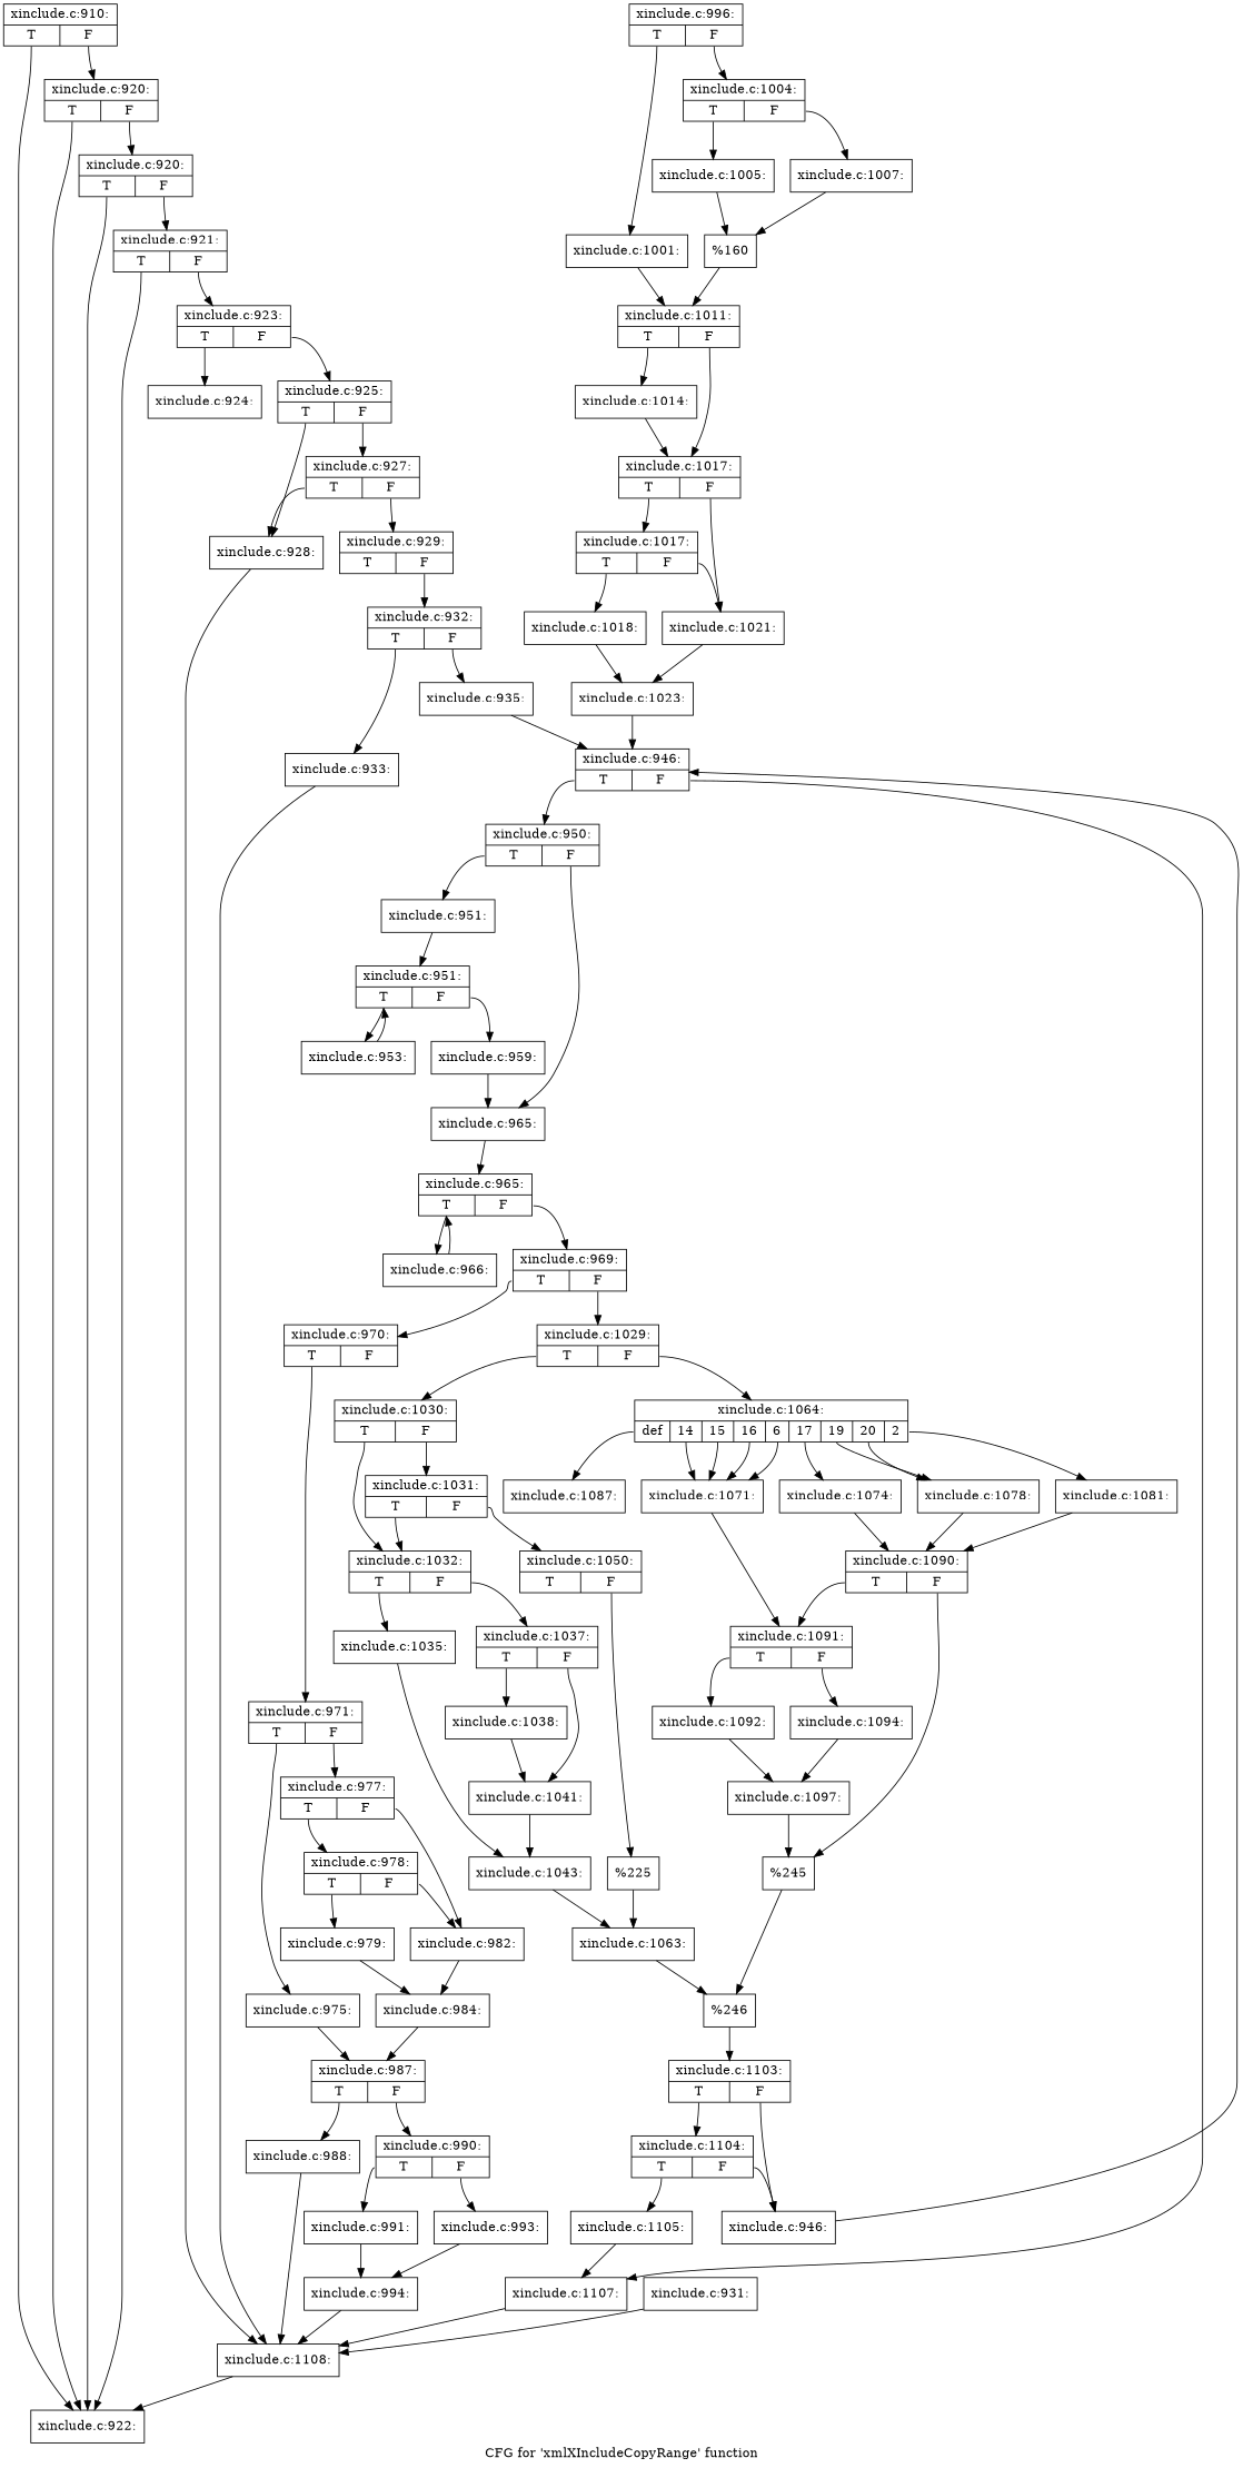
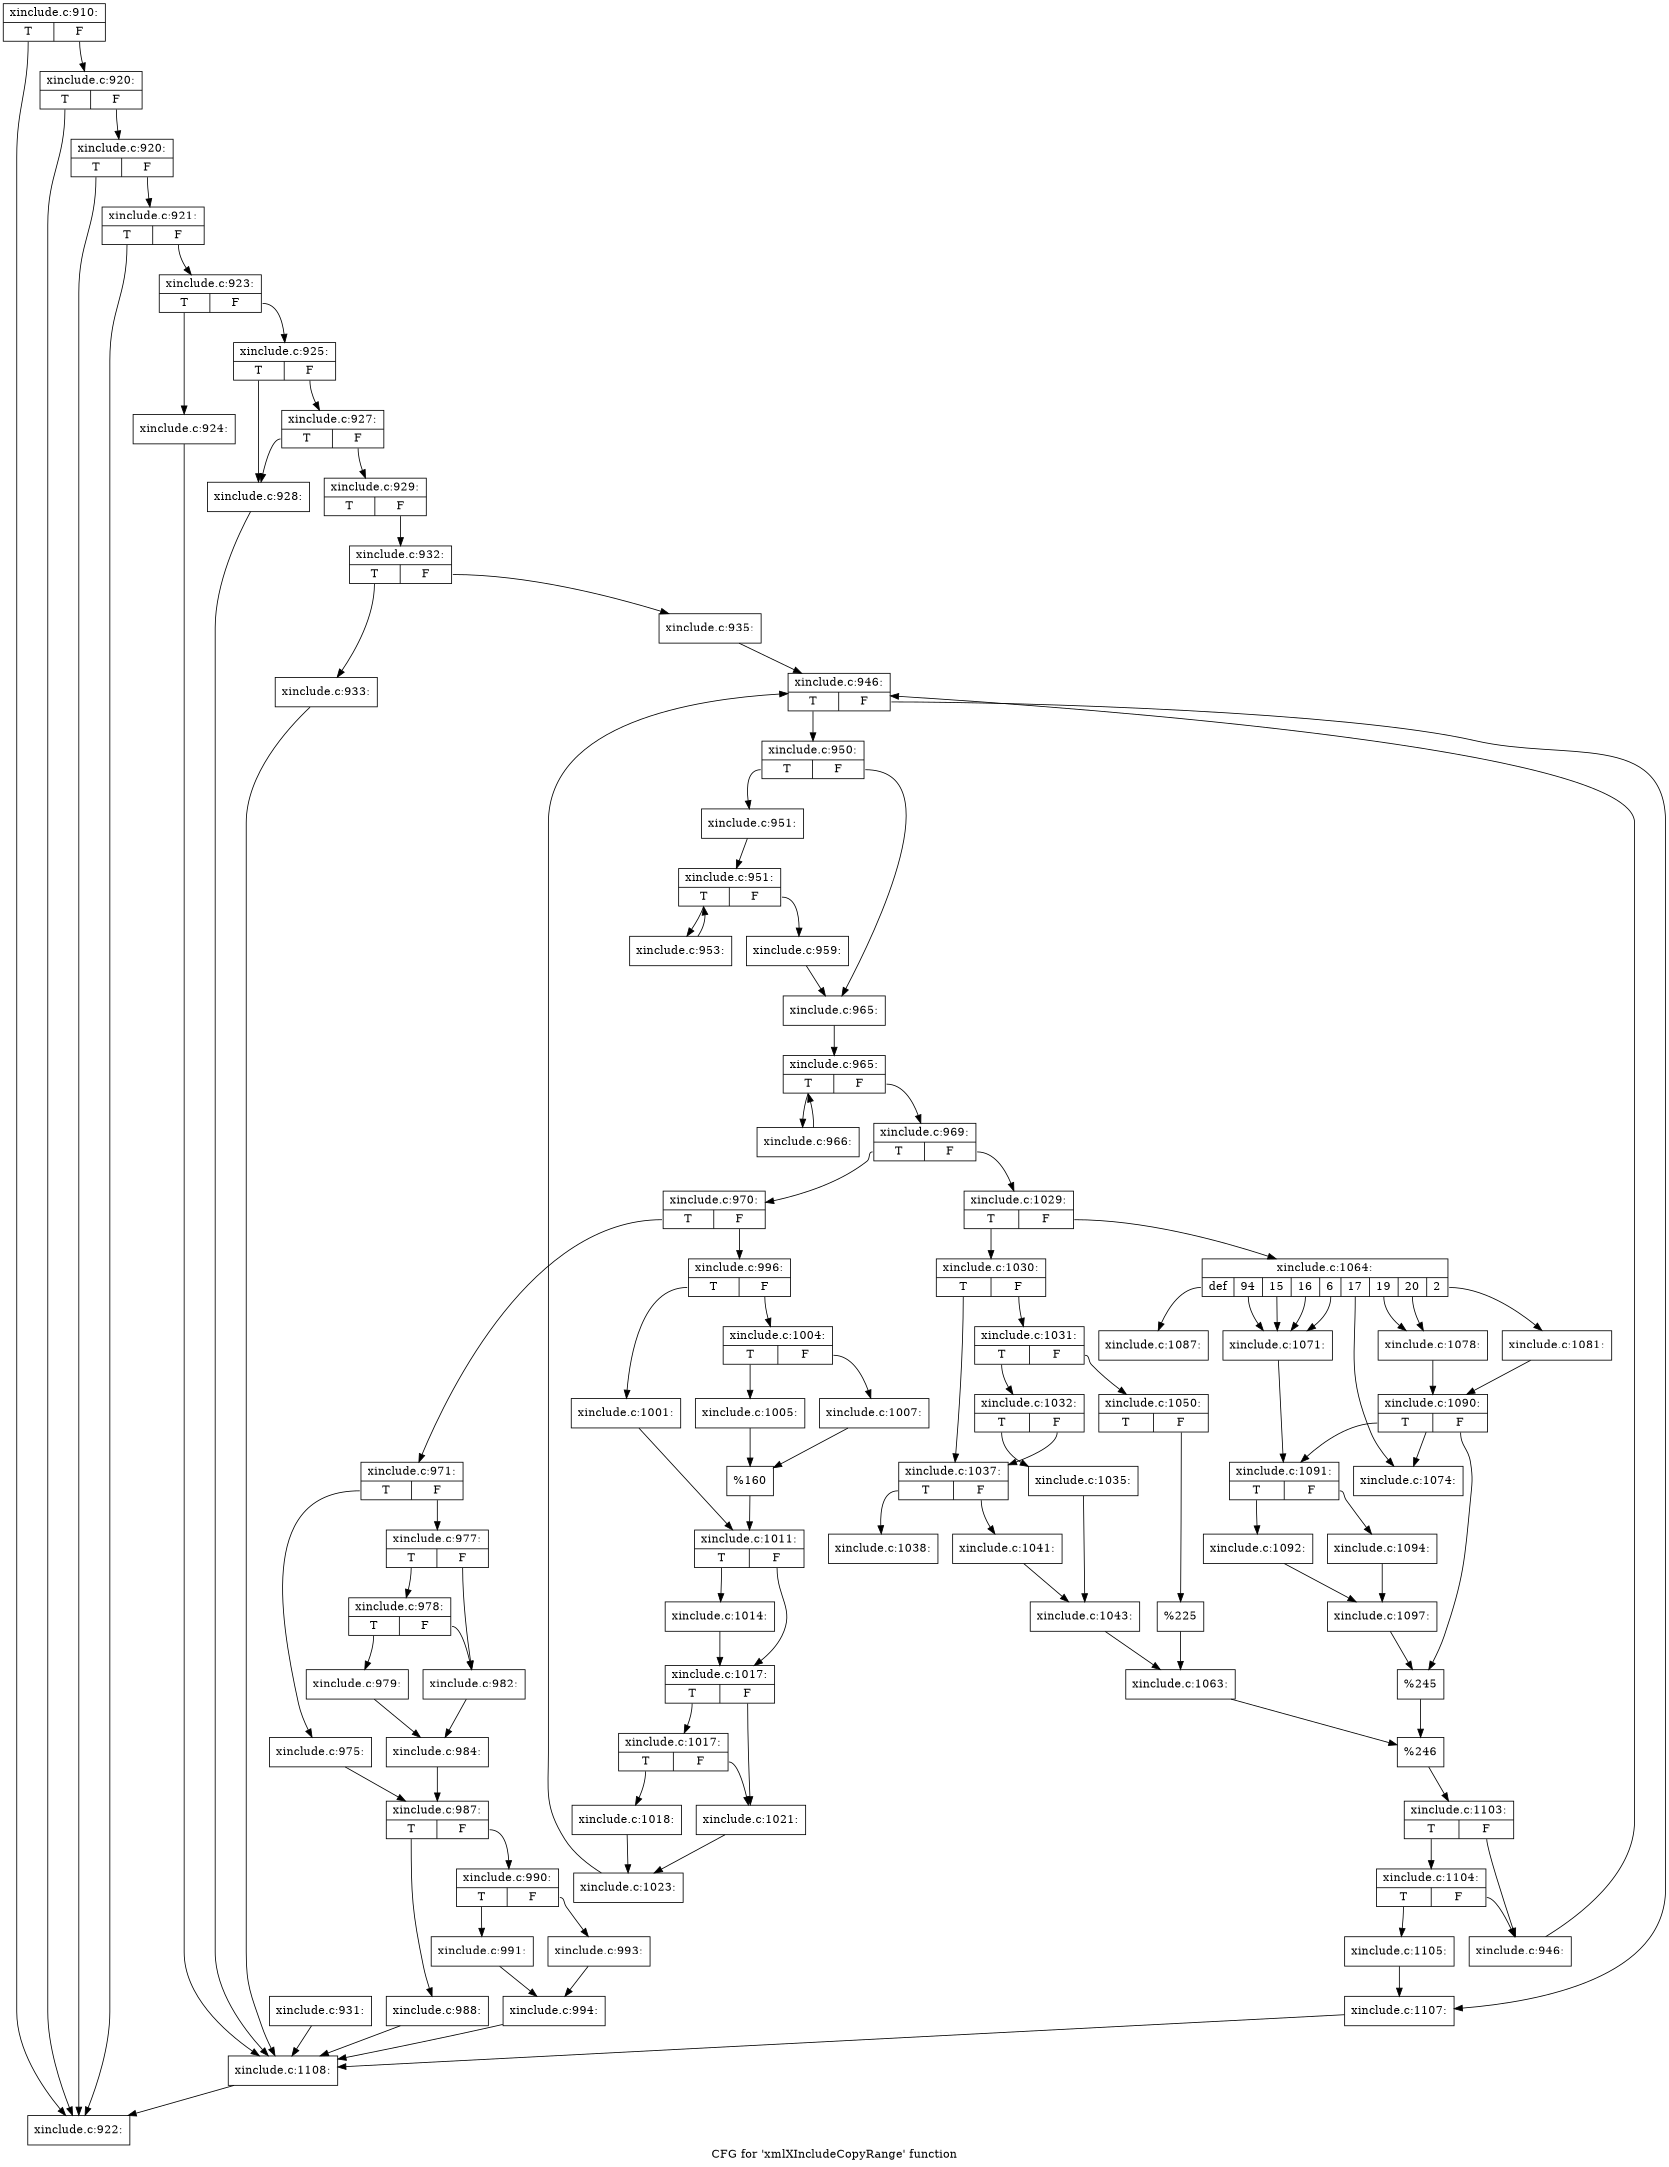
  digraph {
    label="CFG for 'xmlXIncludeCopyRange' function"
    node [shape=record]
    n1 [label="{xinclude.c:910:|{<s0>T|<s1>F}}"]
    n2 [label="{xinclude.c:922:}"]
    n3 [label="{xinclude.c:920:|{<s0>T|<s1>F}}"]
    n4 [label="{xinclude.c:920:|{<s0>T|<s1>F}}"]
    n5 [label="{xinclude.c:1108:}"]
    n6 [label="{xinclude.c:921:|{<s0>T|<s1>F}}"]
    n7 [label="{xinclude.c:923:|{<s0>T|<s1>F}}"]
    n8 [label="{xinclude.c:924:}"]
    n9 [label="{xinclude.c:925:|{<s0>T|<s1>F}}"]
    n10 [label="{xinclude.c:928:}"]
    n11 [label="{xinclude.c:927:|{<s0>T|<s1>F}}"]
    n12 [label="{xinclude.c:929:|{<s0>T|<s1>F}}"]
    n13 [label="{xinclude.c:932:|{<s0>T|<s1>F}}"]
    n14 [label="{xinclude.c:931:}"]
    n15 [label="{xinclude.c:933:}"]
    n16 [label="{xinclude.c:935:}"]
    n17 [label="{xinclude.c:946:|{<s0>T|<s1>F}}"]
    n18 [label="{xinclude.c:950:|{<s0>T|<s1>F}}"]
    n19 [label="{xinclude.c:1107:}"]
    n20 [label="{xinclude.c:951:}"]
    n21 [label="{xinclude.c:965:}"]
    n22 [label="{xinclude.c:951:|{<s0>T|<s1>F}}"]
    n23 [label="{xinclude.c:965:|{<s0>T|<s1>F}}"]
    n24 [label="{xinclude.c:953:}"]
    n25 [label="{xinclude.c:959:}"]
    n26 [label="{xinclude.c:966:}"]
    n27 [label="{xinclude.c:969:|{<s0>T|<s1>F}}"]
    n28 [label="{xinclude.c:970:|{<s0>T|<s1>F}}"]
    n29 [label="{xinclude.c:1029:|{<s0>T|<s1>F}}"]
    n30 [label="{xinclude.c:971:|{<s0>T|<s1>F}}"]
    n31 [label="{xinclude.c:996:|{<s0>T|<s1>F}}"]
    n32 [label="{xinclude.c:1030:|{<s0>T|<s1>F}}"]
-   n33 [label="{xinclude.c:1064:|{<s0>def|<s1>14|<s2>15|<s3>16|<s4>6|<s5>17|<s6>19|<s7>20|<s8>2}}"]
+   n33 [label="{xinclude.c:1064:|{<s0>def|<s1>94|<s2>15|<s3>16|<s4>6|<s5>17|<s6>19|<s7>20|<s8>2}}"]
    n34 [label="{xinclude.c:975:}"]
    n35 [label="{xinclude.c:977:|{<s0>T|<s1>F}}"]
    n36 [label="{xinclude.c:1001:}"]
    n37 [label="{xinclude.c:1004:|{<s0>T|<s1>F}}"]
    n38 [label="{xinclude.c:1032:|{<s0>T|<s1>F}}"]
    n39 [label="{xinclude.c:1031:|{<s0>T|<s1>F}}"]
    n40 [label="{xinclude.c:1087:}"]
    n41 [label="{xinclude.c:1071:}"]
    n42 [label="{xinclude.c:1074:}"]
    n43 [label="{xinclude.c:1078:}"]
    n44 [label="{xinclude.c:1081:}"]
    n45 [label="{xinclude.c:987:|{<s0>T|<s1>F}}"]
    n46 [label="{xinclude.c:978:|{<s0>T|<s1>F}}"]
    n47 [label="{xinclude.c:982:}"]
    n48 [label="{xinclude.c:1011:|{<s0>T|<s1>F}}"]
    n49 [label="{xinclude.c:1005:}"]
    n50 [label="{xinclude.c:1007:}"]
    n51 [label="{xinclude.c:988:}"]
    n52 [label="{xinclude.c:990:|{<s0>T|<s1>F}}"]
    n53 [label="{xinclude.c:979:}"]
    n54 [label="{xinclude.c:984:}"]
    n55 [label="{xinclude.c:991:}"]
    n56 [label="{xinclude.c:993:}"]
    n57 [label="{xinclude.c:994:}"]
    n58 [label="{xinclude.c:1014:}"]
    n59 [label="{xinclude.c:1017:|{<s0>T|<s1>F}}"]
    n60 [label="{%160}"]
    n61 [label="{xinclude.c:1017:|{<s0>T|<s1>F}}"]
    n62 [label="{xinclude.c:1021:}"]
    n63 [label="{xinclude.c:1018:}"]
    n64 [label="{xinclude.c:1023:}"]
    n65 [label="{xinclude.c:1035:}"]
    n66 [label="{xinclude.c:1037:|{<s0>T|<s1>F}}"]
    n67 [label="{xinclude.c:1050:|{<s0>T|<s1>F}}"]
    n68 [label="{xinclude.c:1091:|{<s0>T|<s1>F}}"]
    n69 [label="{xinclude.c:1090:|{<s0>T|<s1>F}}"]
    n70 [label="{xinclude.c:1043:}"]
    n71 [label="{xinclude.c:1038:}"]
    n72 [label="{xinclude.c:1041:}"]
    n73 [label="{%225}"]
    n74 [label="{xinclude.c:1063:}"]
    n75 [label="{%246}"]
    n76 [label="{xinclude.c:1103:|{<s0>T|<s1>F}}"]
    n77 [label="{xinclude.c:1104:|{<s0>T|<s1>F}}"]
    n78 [label="{xinclude.c:946:}"]
    n79 [label="{%245}"]
    n80 [label="{xinclude.c:1092:}"]
    n81 [label="{xinclude.c:1094:}"]
    n82 [label="{xinclude.c:1097:}"]
    n83 [label="{xinclude.c:1105:}"]
    n1 -> n2 [tailport=s0]
    n1 -> n3 [tailport=s1]
    n3 -> n2 [tailport=s0]
    n3 -> n4 [tailport=s1]
    n4 -> n2 [tailport=s0]
    n4 -> n6 [tailport=s1]
    n5 -> n2
    n6 -> n2 [tailport=s0]
    n6 -> n7 [tailport=s1]
    n7 -> n8 [tailport=s0]
    n7 -> n9 [tailport=s1]
+   n8 -> n5
    n9 -> n10 [tailport=s0]
    n9 -> n11 [tailport=s1]
    n10 -> n5
    n11 -> n10 [tailport=s0]
    n11 -> n12 [tailport=s1]
    n12 -> n13 [tailport=s1]
    n13 -> n15 [tailport=s0]
    n13 -> n16 [tailport=s1]
    n14 -> n5
    n15 -> n5
    n16 -> n17
    n17 -> n18 [tailport=s0]
    n17 -> n19 [tailport=s1]
    n18 -> n20 [tailport=s0]
    n18 -> n21 [tailport=s1]
    n19 -> n5
    n20 -> n22
    n21 -> n23
    n22 -> n24 [tailport=s0]
    n22 -> n25 [tailport=s1]
    n23 -> n26 [tailport=s0]
    n23 -> n27 [tailport=s1]
    n24 -> n22
    n25 -> n21
    n26 -> n23
    n27 -> n28 [tailport=s0]
    n27 -> n29 [tailport=s1]
    n28 -> n30 [tailport=s0]
+   n28 -> n31 [tailport=s1]
    n29 -> n32 [tailport=s0]
    n29 -> n33 [tailport=s1]
    n30 -> n34 [tailport=s0]
    n30 -> n35 [tailport=s1]
    n31 -> n36 [tailport=s0]
    n31 -> n37 [tailport=s1]
-   n32 -> n38 [tailport=s0]
+   n32 -> n66 [tailport=s0]
    n32 -> n39 [tailport=s1]
    n33 -> n40 [tailport=s0]
    n33 -> n41 [tailport=s1]
    n33 -> n41 [tailport=s2]
    n33 -> n41 [tailport=s3]
    n33 -> n41 [tailport=s4]
    n33 -> n42 [tailport=s5]
    n33 -> n43 [tailport=s6]
    n33 -> n43 [tailport=s7]
    n33 -> n44 [tailport=s8]
    n34 -> n45
    n35 -> n46 [tailport=s0]
    n35 -> n47 [tailport=s1]
    n36 -> n48
    n37 -> n49 [tailport=s0]
    n37 -> n50 [tailport=s1]
    n38 -> n65 [tailport=s0]
    n38 -> n66 [tailport=s1]
    n39 -> n38 [tailport=s0]
    n39 -> n67 [tailport=s1]
    n41 -> n68
-   n42 -> n69
+   n69 -> n42
    n43 -> n69
    n44 -> n69
    n45 -> n51 [tailport=s0]
    n45 -> n52 [tailport=s1]
    n46 -> n47 [tailport=s1]
    n46 -> n53 [tailport=s0]
    n47 -> n54
    n48 -> n58 [tailport=s0]
    n48 -> n59 [tailport=s1]
    n49 -> n60
    n50 -> n60
    n51 -> n5
    n52 -> n55 [tailport=s0]
    n52 -> n56 [tailport=s1]
    n53 -> n54
    n54 -> n45
    n55 -> n57
    n56 -> n57
    n57 -> n5
    n58 -> n59
    n59 -> n61 [tailport=s0]
    n59 -> n62 [tailport=s1]
    n60 -> n48
    n61 -> n62 [tailport=s1]
    n61 -> n63 [tailport=s0]
    n62 -> n64
    n63 -> n64
    n64 -> n17
    n65 -> n70
    n66 -> n71 [tailport=s0]
    n66 -> n72 [tailport=s1]
    n67 -> n73 [tailport=s1]
    n68 -> n80 [tailport=s0]
    n68 -> n81 [tailport=s1]
    n69 -> n68 [tailport=s0]
    n69 -> n79 [tailport=s1]
    n70 -> n74
-   n71 -> n72
    n72 -> n70
    n73 -> n74
    n74 -> n75
    n75 -> n76
    n76 -> n77 [tailport=s0]
    n76 -> n78 [tailport=s1]
    n77 -> n78 [tailport=s1]
    n77 -> n83 [tailport=s0]
    n78 -> n17
    n79 -> n75
    n80 -> n82
    n81 -> n82
    n82 -> n79
    n83 -> n19
  }
